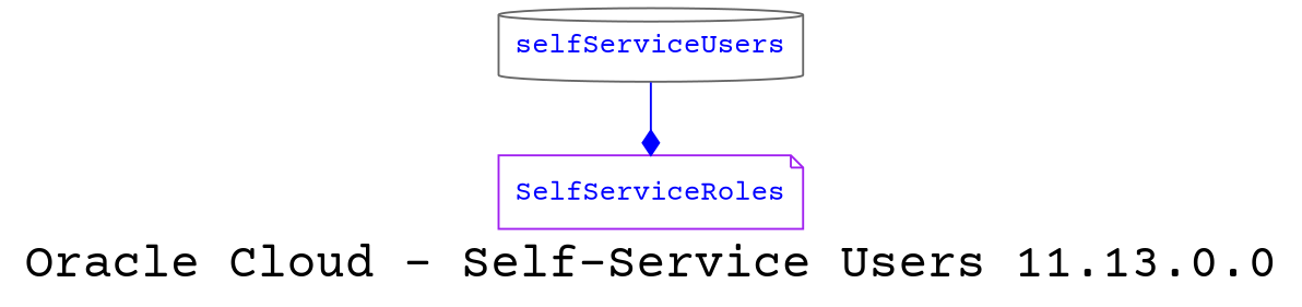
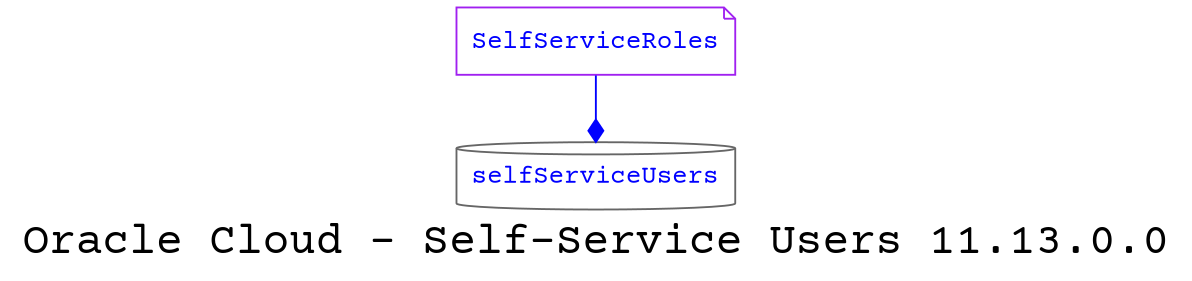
  digraph {
    fontsize=24
    label="Oracle Cloud - Self-Service Users 11.13.0.0"
    splines=true
    fontname="Courier Prime"
    node [fontcolor=blue fontname="Courier Prime"]
    selfServiceUsers [color=gray40 shape=cylinder]
    SelfServiceRoles [color=purple shape=note]
-   selfServiceUsers -> SelfServiceRoles [arrowhead=diamond arrowtail=none color=blue fontcolor=blue fontname="Courier Prime"]
+   SelfServiceRoles -> selfServiceUsers [arrowhead=diamond arrowtail=none color=blue fontcolor=blue fontname="Courier Prime"]
  }
